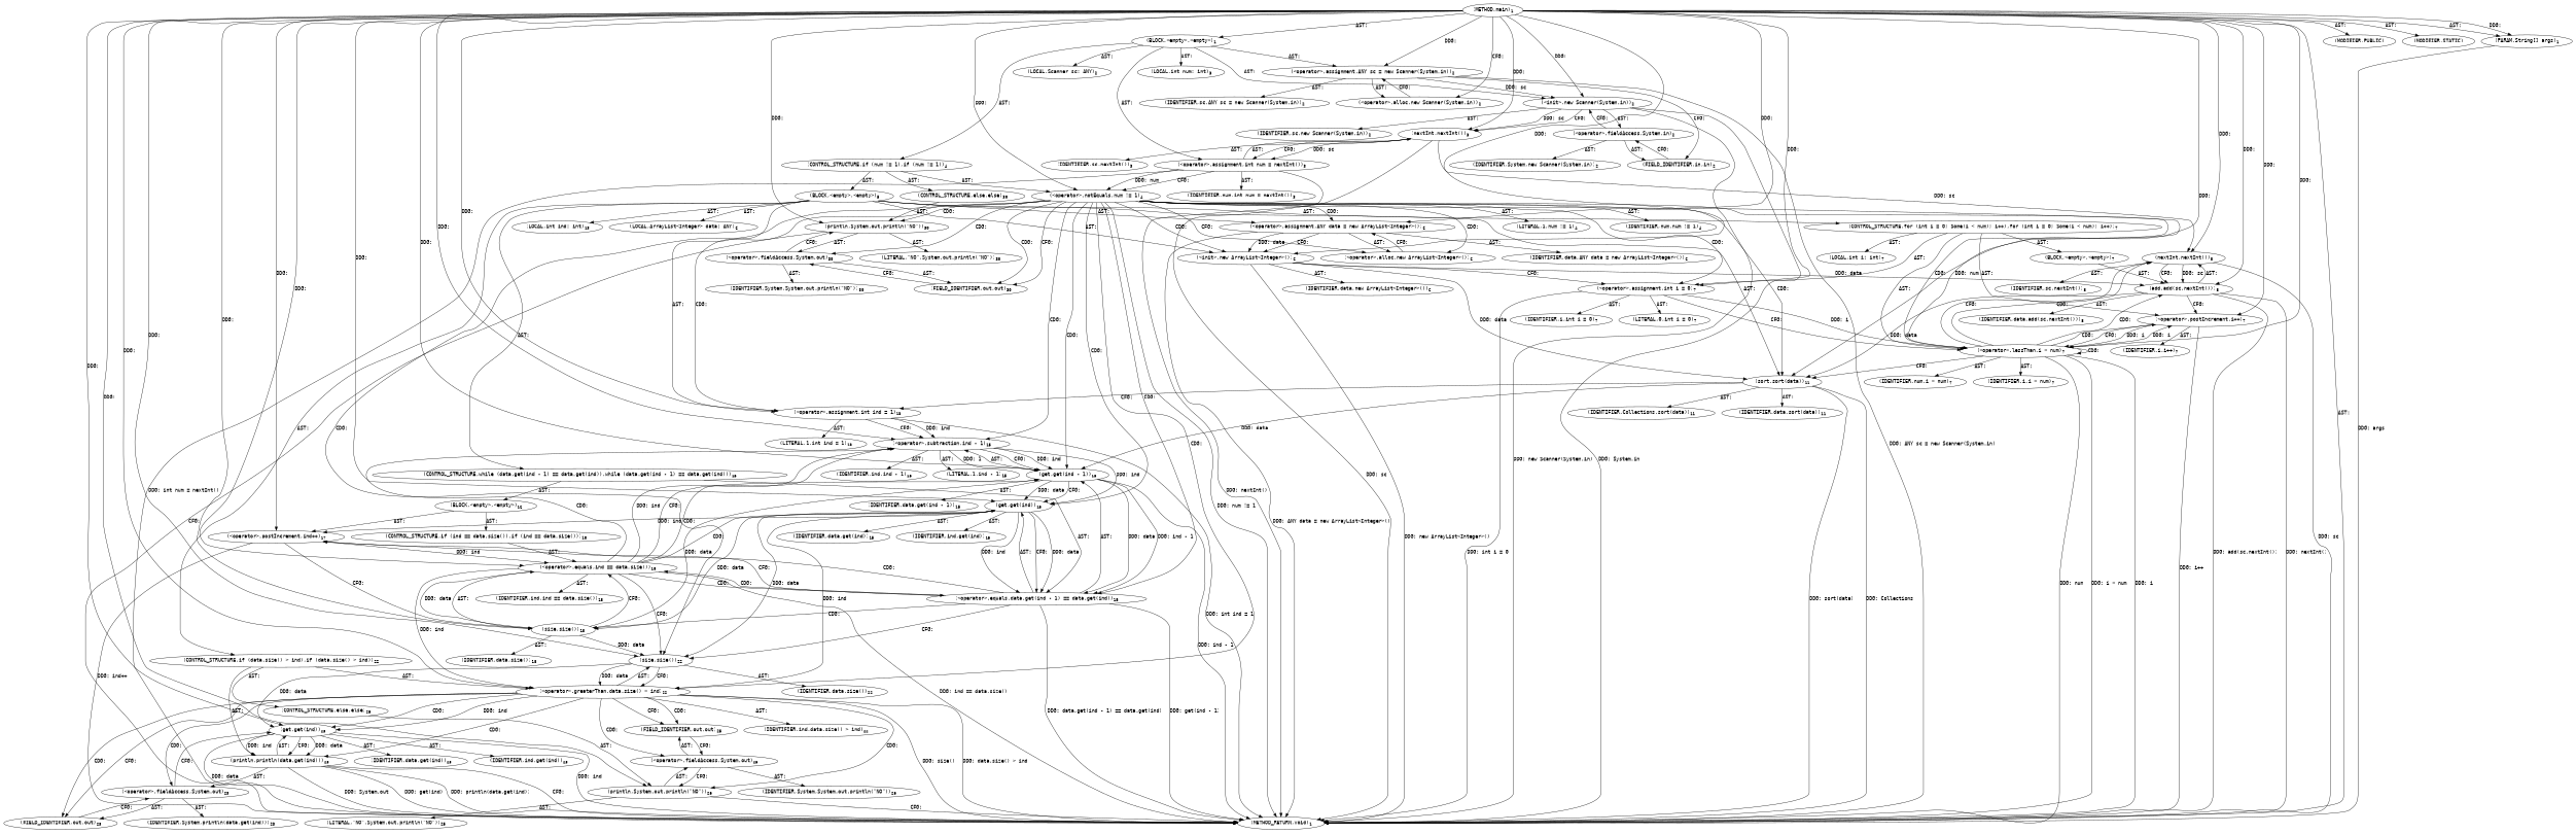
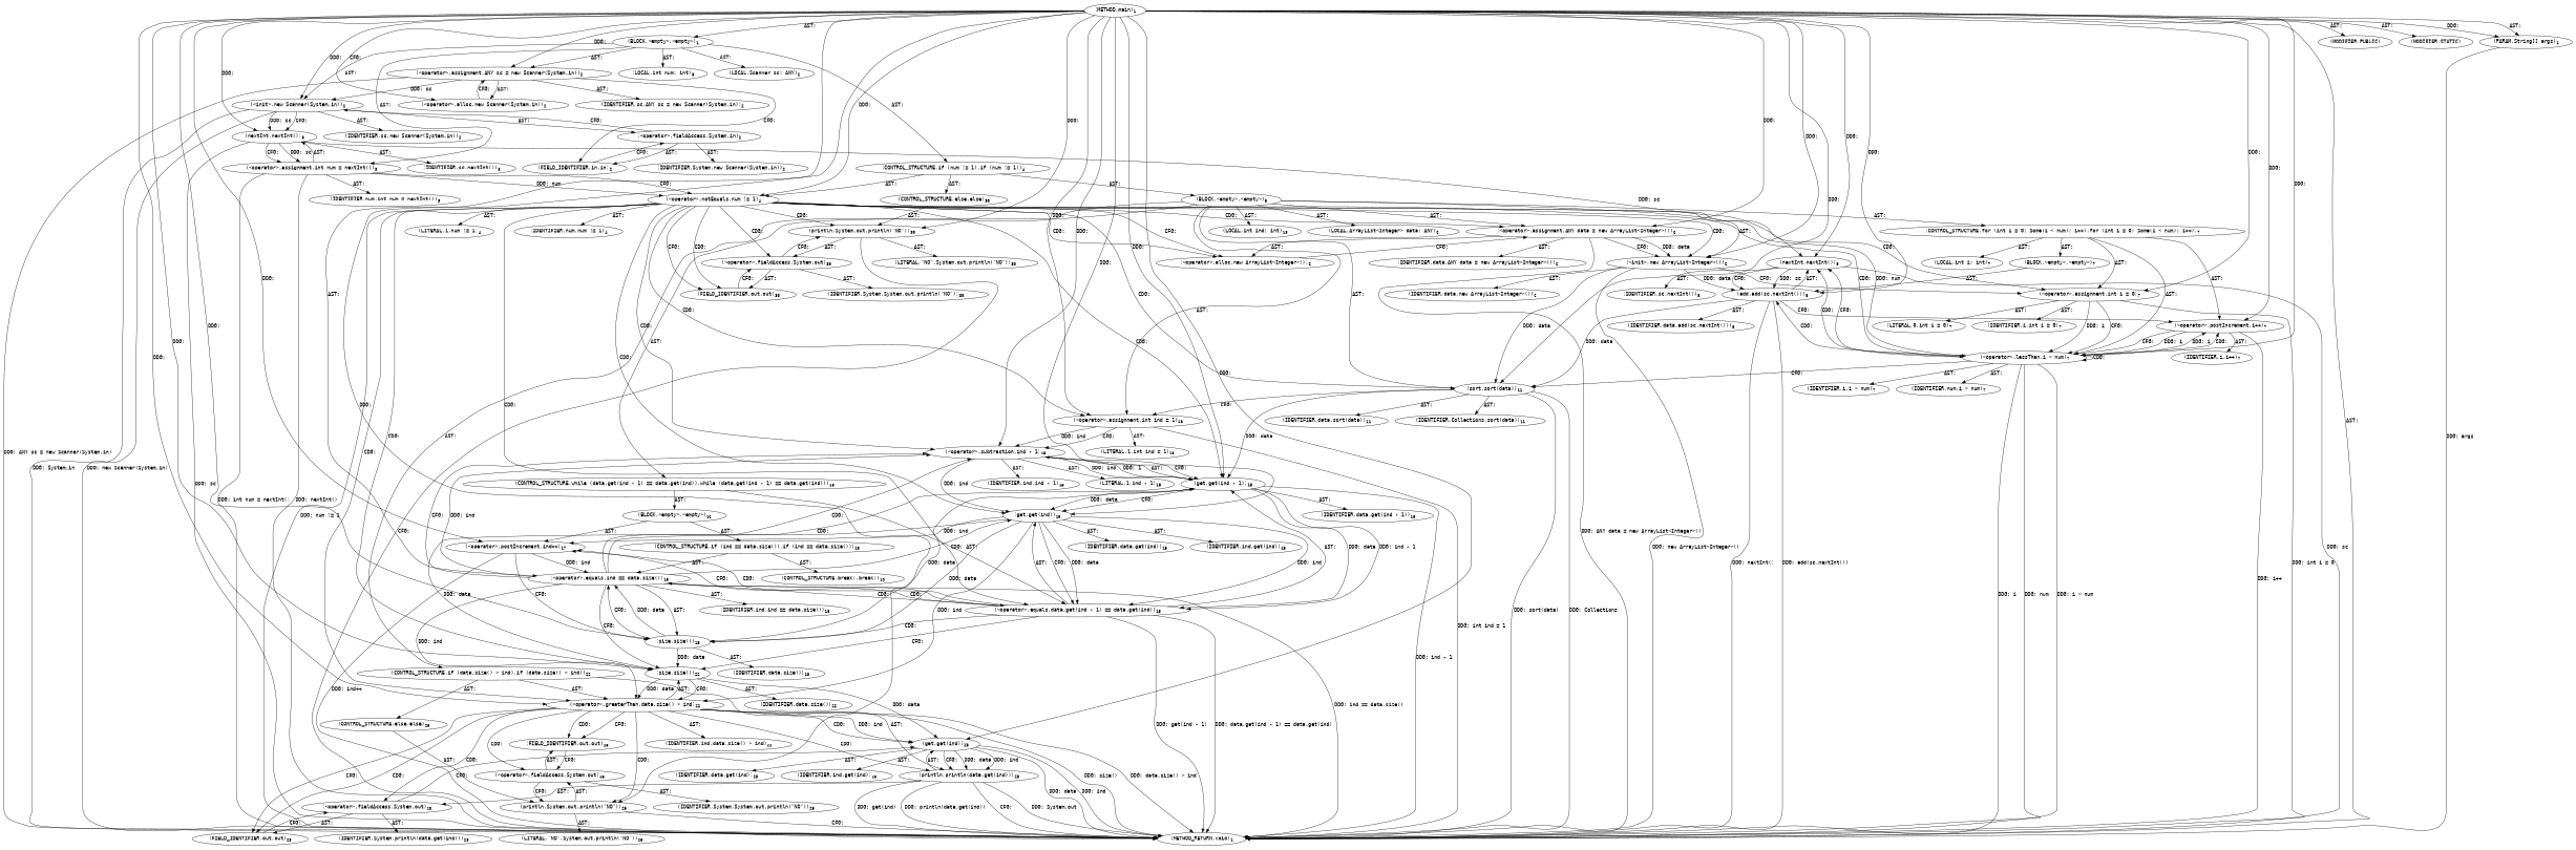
  digraph {
    fontname="DejaVu Sans Mono"
    node [fontname="DejaVu Sans Mono"]
    edge [fontname="DejaVu Sans Mono"]
    n1 [label=<(METHOD,main)<SUB>1</SUB>>]
    n2 [label=<(PARAM,String[] args)<SUB>1</SUB>>]
    n3 [label=<(BLOCK,&lt;empty&gt;,&lt;empty&gt;)<SUB>1</SUB>>]
    n4 [label=<(&lt;operator&gt;.assignment,ANY sc = new Scanner(System.in))<SUB>2</SUB>>]
    n5 [label=<(&lt;operator&gt;.alloc,new Scanner(System.in))<SUB>2</SUB>>]
    n6 [label=<(&lt;init&gt;,new Scanner(System.in))<SUB>2</SUB>>]
    n7 [label=<(nextInt,nextInt())<SUB>3</SUB>>]
    n8 [label=<(&lt;operator&gt;.notEquals,num != 1)<SUB>4</SUB>>]
    n9 [label=<(&lt;operator&gt;.assignment,ANY data = new ArrayList&lt;Integer&gt;())<SUB>6</SUB>>]
    n10 [label=<(&lt;init&gt;,new ArrayList&lt;Integer&gt;())<SUB>6</SUB>>]
    n11 [label=<(&lt;operator&gt;.assignment,int i = 0)<SUB>7</SUB>>]
    n12 [label=<(&lt;operator&gt;.lessThan,i &lt; num)<SUB>7</SUB>>]
    n13 [label=<(&lt;operator&gt;.postIncrement,i++)<SUB>7</SUB>>]
    n14 [label=<(add,add(sc.nextInt()))<SUB>8</SUB>>]
    n15 [label=<(nextInt,nextInt())<SUB>8</SUB>>]
    n16 [label=<(sort,sort(data))<SUB>11</SUB>>]
    n17 [label=<(&lt;operator&gt;.assignment,int ind = 1)<SUB>13</SUB>>]
    n18 [label=<(get,get(ind - 1))<SUB>15</SUB>>]
    n19 [label=<(&lt;operator&gt;.subtraction,ind - 1)<SUB>15</SUB>>]
    n20 [label=<(get,get(ind))<SUB>15</SUB>>]
    n21 [label=<(&lt;operator&gt;.postIncrement,ind++)<SUB>17</SUB>>]
    n22 [label=<(&lt;operator&gt;.equals,ind == data.size())<SUB>18</SUB>>]
    n23 [label=<(size,size())<SUB>18</SUB>>]
    n24 [label=<(&lt;operator&gt;.greaterThan,data.size() &gt; ind)<SUB>22</SUB>>]
    n25 [label=<(size,size())<SUB>22</SUB>>]
    n26 [label=<(get,get(ind))<SUB>23</SUB>>]
    n27 [label=<(println,System.out.println(&quot;NO&quot;))<SUB>25</SUB>>]
    n28 [label=<(println,System.out.println(&quot;NO&quot;))<SUB>30</SUB>>]
    n29 [label=<(MODIFIER,PUBLIC)>]
    n30 [label=<(MODIFIER,STATIC)>]
    n31 [label=<(METHOD_RETURN,void)<SUB>1</SUB>>]
    n32 [label=<(LOCAL,Scanner sc: ANY)<SUB>2</SUB>>]
    n33 [label=<(LOCAL,int num: int)<SUB>3</SUB>>]
    n34 [label=<(&lt;operator&gt;.assignment,int num = nextInt())<SUB>3</SUB>>]
    n35 [label=<(CONTROL_STRUCTURE,if (num != 1),if (num != 1))<SUB>4</SUB>>]
    n36 [label=<(IDENTIFIER,sc,ANY sc = new Scanner(System.in))<SUB>2</SUB>>]
    n37 [label=<(FIELD_IDENTIFIER,in,in)<SUB>2</SUB>>]
    n38 [label=<(IDENTIFIER,sc,new Scanner(System.in))<SUB>2</SUB>>]
    n39 [label=<(&lt;operator&gt;.fieldAccess,System.in)<SUB>2</SUB>>]
    n40 [label=<(IDENTIFIER,sc,nextInt())<SUB>3</SUB>>]
    n41 [label=<(IDENTIFIER,num,num != 1)<SUB>4</SUB>>]
    n42 [label=<(LITERAL,1,num != 1)<SUB>4</SUB>>]
    n43 [label=<(&lt;operator&gt;.alloc,new ArrayList&lt;Integer&gt;())<SUB>6</SUB>>]
    n44 [label=<(&lt;operator&gt;.equals,data.get(ind - 1) == data.get(ind))<SUB>15</SUB>>]
    n45 [label=<(&lt;operator&gt;.fieldAccess,System.out)<SUB>30</SUB>>]
    n46 [label=<(FIELD_IDENTIFIER,out,out)<SUB>30</SUB>>]
    n47 [label=<(IDENTIFIER,data,ANY data = new ArrayList&lt;Integer&gt;())<SUB>6</SUB>>]
    n48 [label=<(IDENTIFIER,data,new ArrayList&lt;Integer&gt;())<SUB>6</SUB>>]
    n49 [label=<(IDENTIFIER,i,int i = 0)<SUB>7</SUB>>]
    n50 [label=<(LITERAL,0,int i = 0)<SUB>7</SUB>>]
    n51 [label=<(IDENTIFIER,i,i &lt; num)<SUB>7</SUB>>]
    n52 [label=<(IDENTIFIER,num,i &lt; num)<SUB>7</SUB>>]
    n53 [label=<(IDENTIFIER,i,i++)<SUB>7</SUB>>]
    n54 [label=<(IDENTIFIER,data,add(sc.nextInt()))<SUB>8</SUB>>]
    n55 [label=<(IDENTIFIER,sc,nextInt())<SUB>8</SUB>>]
    n56 [label=<(IDENTIFIER,Collections,sort(data))<SUB>11</SUB>>]
    n57 [label=<(IDENTIFIER,data,sort(data))<SUB>11</SUB>>]
    n58 [label=<(LITERAL,1,int ind = 1)<SUB>13</SUB>>]
    n59 [label=<(IDENTIFIER,data,get(ind - 1))<SUB>15</SUB>>]
    n60 [label=<(IDENTIFIER,ind,ind - 1)<SUB>15</SUB>>]
    n61 [label=<(LITERAL,1,ind - 1)<SUB>15</SUB>>]
    n62 [label=<(IDENTIFIER,data,get(ind))<SUB>15</SUB>>]
    n63 [label=<(IDENTIFIER,ind,get(ind))<SUB>15</SUB>>]
    n64 [label=<(IDENTIFIER,ind,ind == data.size())<SUB>18</SUB>>]
    n65 [label=<(IDENTIFIER,data,size())<SUB>18</SUB>>]
    n66 [label=<(println,println(data.get(ind)))<SUB>23</SUB>>]
    n67 [label=<(IDENTIFIER,ind,data.size() &gt; ind)<SUB>22</SUB>>]
    n68 [label=<(&lt;operator&gt;.fieldAccess,System.out)<SUB>23</SUB>>]
    n69 [label=<(FIELD_IDENTIFIER,out,out)<SUB>23</SUB>>]
    n70 [label=<(&lt;operator&gt;.fieldAccess,System.out)<SUB>25</SUB>>]
    n71 [label=<(FIELD_IDENTIFIER,out,out)<SUB>25</SUB>>]
    n72 [label=<(IDENTIFIER,data,size())<SUB>22</SUB>>]
    n73 [label=<(IDENTIFIER,data,get(ind))<SUB>23</SUB>>]
    n74 [label=<(IDENTIFIER,ind,get(ind))<SUB>23</SUB>>]
    n75 [label=<(LITERAL,&quot;NO&quot;,System.out.println(&quot;NO&quot;))<SUB>25</SUB>>]
    n76 [label=<(LITERAL,&quot;NO&quot;,System.out.println(&quot;NO&quot;))<SUB>30</SUB>>]
    n77 [label=<(IDENTIFIER,num,int num = nextInt())<SUB>3</SUB>>]
    n78 [label=<(BLOCK,&lt;empty&gt;,&lt;empty&gt;)<SUB>5</SUB>>]
    n79 [label=<(CONTROL_STRUCTURE,else,else)<SUB>30</SUB>>]
    n80 [label=<(IDENTIFIER,System,new Scanner(System.in))<SUB>2</SUB>>]
    n81 [label=<(LOCAL,ArrayList&lt;Integer&gt; data: ANY)<SUB>6</SUB>>]
    n82 [label=<(CONTROL_STRUCTURE,for (int i = 0; Some(i &lt; num); i++),for (int i = 0; Some(i &lt; num); i++))<SUB>7</SUB>>]
    n83 [label=<(LOCAL,int ind: int)<SUB>13</SUB>>]
    n84 [label=<(CONTROL_STRUCTURE,while (data.get(ind - 1) == data.get(ind)),while (data.get(ind - 1) == data.get(ind)))<SUB>15</SUB>>]
    n85 [label=<(CONTROL_STRUCTURE,if (data.size() &gt; ind),if (data.size() &gt; ind))<SUB>22</SUB>>]
    n86 [label=<(IDENTIFIER,System,System.out.println(&quot;NO&quot;))<SUB>30</SUB>>]
    n87 [label=<(LOCAL,int i: int)<SUB>7</SUB>>]
    n88 [label=<(BLOCK,&lt;empty&gt;,&lt;empty&gt;)<SUB>7</SUB>>]
    n89 [label=<(BLOCK,&lt;empty&gt;,&lt;empty&gt;)<SUB>16</SUB>>]
    n90 [label=<(CONTROL_STRUCTURE,else,else)<SUB>25</SUB>>]
    n91 [label=<(CONTROL_STRUCTURE,if (ind == data.size()),if (ind == data.size()))<SUB>18</SUB>>]
+   n92 [label=<(CONTROL_STRUCTURE,break;,break;)<SUB>19</SUB>>]
    n93 [label=<(IDENTIFIER,System,println(data.get(ind)))<SUB>23</SUB>>]
    n94 [label=<(IDENTIFIER,System,System.out.println(&quot;NO&quot;))<SUB>25</SUB>>]
    n1 -> n2 [label="AST: "]
    n1 -> n2 [label="DDG: "]
    n1 -> n3 [label="AST: "]
    n1 -> n4 [label="DDG: "]
    n1 -> n5 [label="CFG: "]
    n1 -> n6 [label="DDG: "]
    n1 -> n7 [label="DDG: "]
    n1 -> n8 [label="DDG: "]
    n1 -> n9 [label="DDG: "]
    n1 -> n10 [label="DDG: "]
    n1 -> n11 [label="DDG: "]
    n1 -> n12 [label="DDG: "]
    n1 -> n13 [label="DDG: "]
    n1 -> n14 [label="DDG: "]
    n1 -> n15 [label="DDG: "]
    n1 -> n16 [label="DDG: "]
    n1 -> n17 [label="DDG: "]
    n1 -> n18 [label="DDG: "]
    n1 -> n19 [label="DDG: "]
    n1 -> n20 [label="DDG: "]
    n1 -> n21 [label="DDG: "]
-   n1 -> n22 [label="DDG: "]
+   n1 -> n22 [label="AST: "]
    n1 -> n23 [label="DDG: "]
    n1 -> n24 [label="DDG: "]
    n1 -> n25 [label="DDG: "]
    n1 -> n26 [label="DDG: "]
    n1 -> n27 [label="DDG: "]
    n1 -> n28 [label="DDG: "]
    n1 -> n29 [label="AST: "]
    n1 -> n30 [label="AST: "]
    n1 -> n31 [label="AST: "]
    n2 -> n31 [label="DDG: args"]
    n3 -> n4 [label="AST: "]
    n3 -> n6 [label="AST: "]
    n3 -> n32 [label="AST: "]
    n3 -> n33 [label="AST: "]
    n3 -> n34 [label="AST: "]
    n3 -> n35 [label="AST: "]
    n4 -> n5 [label="AST: "]
    n4 -> n6 [label="DDG: sc"]
    n4 -> n31 [label="DDG: ANY sc = new Scanner(System.in)"]
    n4 -> n36 [label="AST: "]
    n4 -> n37 [label="CFG: "]
    n5 -> n4 [label="CFG: "]
    n6 -> n7 [label="CFG: "]
    n6 -> n7 [label="DDG: sc"]
    n6 -> n31 [label="DDG: System.in"]
    n6 -> n31 [label="DDG: new Scanner(System.in)"]
    n6 -> n38 [label="AST: "]
    n6 -> n39 [label="AST: "]
    n7 -> n15 [label="DDG: sc"]
    n7 -> n31 [label="DDG: sc"]
    n7 -> n34 [label="CFG: "]
    n7 -> n34 [label="DDG: sc"]
    n7 -> n40 [label="AST: "]
    n8 -> n9 [label="CDG: "]
    n8 -> n10 [label="CDG: "]
    n8 -> n11 [label="CDG: "]
    n8 -> n12 [label="DDG: num"]
    n8 -> n12 [label="CDG: "]
    n8 -> n16 [label="CDG: "]
    n8 -> n17 [label="CDG: "]
    n8 -> n18 [label="CDG: "]
    n8 -> n19 [label="CDG: "]
    n8 -> n20 [label="CDG: "]
    n8 -> n24 [label="CDG: "]
    n8 -> n25 [label="CDG: "]
    n8 -> n28 [label="CDG: "]
    n8 -> n31 [label="DDG: num != 1"]
    n8 -> n41 [label="AST: "]
    n8 -> n42 [label="AST: "]
    n8 -> n43 [label="CFG: "]
    n8 -> n43 [label="CDG: "]
    n8 -> n44 [label="CDG: "]
    n8 -> n45 [label="CDG: "]
    n8 -> n46 [label="CFG: "]
    n8 -> n46 [label="CDG: "]
    n9 -> n10 [label="CFG: "]
    n9 -> n10 [label="DDG: data"]
    n9 -> n31 [label="DDG: ANY data = new ArrayList&lt;Integer&gt;()"]
    n9 -> n43 [label="AST: "]
    n9 -> n47 [label="AST: "]
    n10 -> n11 [label="CFG: "]
    n10 -> n14 [label="DDG: data"]
    n10 -> n16 [label="DDG: data"]
    n10 -> n31 [label="DDG: new ArrayList&lt;Integer&gt;()"]
    n10 -> n48 [label="AST: "]
    n11 -> n12 [label="CFG: "]
    n11 -> n12 [label="DDG: i"]
    n11 -> n31 [label="DDG: int i = 0"]
    n11 -> n49 [label="AST: "]
    n11 -> n50 [label="AST: "]
    n12 -> n12 [label="CDG: "]
    n12 -> n13 [label="DDG: i"]
    n12 -> n13 [label="CDG: "]
    n12 -> n14 [label="CDG: "]
    n12 -> n15 [label="CFG: "]
    n12 -> n15 [label="CDG: "]
    n12 -> n16 [label="CFG: "]
    n12 -> n31 [label="DDG: i"]
    n12 -> n31 [label="DDG: num"]
    n12 -> n31 [label="DDG: i &lt; num"]
    n12 -> n51 [label="AST: "]
    n12 -> n52 [label="AST: "]
    n13 -> n12 [label="CFG: "]
    n13 -> n12 [label="DDG: i"]
    n13 -> n31 [label="DDG: i++"]
    n13 -> n53 [label="AST: "]
    n14 -> n13 [label="CFG: "]
    n14 -> n15 [label="AST: "]
    n14 -> n16 [label="DDG: data"]
    n14 -> n31 [label="DDG: nextInt()"]
    n14 -> n31 [label="DDG: add(sc.nextInt())"]
    n14 -> n54 [label="AST: "]
    n15 -> n14 [label="CFG: "]
    n15 -> n14 [label="DDG: sc"]
    n15 -> n31 [label="DDG: sc"]
    n15 -> n55 [label="AST: "]
    n16 -> n17 [label="CFG: "]
    n16 -> n18 [label="DDG: data"]
    n16 -> n31 [label="DDG: sort(data)"]
    n16 -> n31 [label="DDG: Collections"]
    n16 -> n56 [label="AST: "]
    n16 -> n57 [label="AST: "]
    n17 -> n19 [label="CFG: "]
    n17 -> n19 [label="DDG: ind"]
    n17 -> n31 [label="DDG: int ind = 1"]
    n17 -> n58 [label="AST: "]
    n18 -> n19 [label="AST: "]
    n18 -> n20 [label="CFG: "]
    n18 -> n20 [label="DDG: data"]
    n18 -> n31 [label="DDG: ind - 1"]
    n18 -> n44 [label="DDG: data"]
    n18 -> n44 [label="DDG: ind - 1"]
    n18 -> n59 [label="AST: "]
    n19 -> n18 [label="CFG: "]
    n19 -> n18 [label="DDG: ind"]
    n19 -> n18 [label="DDG: 1"]
    n19 -> n20 [label="DDG: ind"]
    n19 -> n60 [label="AST: "]
    n19 -> n61 [label="AST: "]
    n20 -> n21 [label="DDG: ind"]
    n20 -> n23 [label="DDG: data"]
    n20 -> n24 [label="DDG: ind"]
    n20 -> n25 [label="DDG: data"]
    n20 -> n44 [label="CFG: "]
    n20 -> n44 [label="DDG: data"]
    n20 -> n44 [label="DDG: ind"]
    n20 -> n62 [label="AST: "]
    n20 -> n63 [label="AST: "]
    n21 -> n22 [label="DDG: ind"]
    n21 -> n23 [label="CFG: "]
    n21 -> n31 [label="DDG: ind++"]
    n22 -> n18 [label="CDG: "]
    n22 -> n19 [label="CFG: "]
    n22 -> n19 [label="DDG: ind"]
    n22 -> n19 [label="CDG: "]
    n22 -> n20 [label="CDG: "]
    n22 -> n23 [label="AST: "]
    n22 -> n24 [label="DDG: ind"]
    n22 -> n25 [label="CFG: "]
    n22 -> n31 [label="DDG: ind == data.size()"]
    n22 -> n44 [label="CDG: "]
    n22 -> n64 [label="AST: "]
    n23 -> n18 [label="DDG: data"]
    n23 -> n22 [label="CFG: "]
    n23 -> n22 [label="DDG: data"]
    n23 -> n25 [label="DDG: data"]
    n23 -> n65 [label="AST: "]
    n24 -> n25 [label="AST: "]
    n24 -> n26 [label="DDG: ind"]
    n24 -> n26 [label="CDG: "]
    n24 -> n27 [label="CDG: "]
    n24 -> n31 [label="DDG: size()"]
    n24 -> n31 [label="DDG: data.size() &gt; ind"]
    n24 -> n66 [label="CDG: "]
    n24 -> n67 [label="AST: "]
    n24 -> n68 [label="CDG: "]
    n24 -> n69 [label="CFG: "]
    n24 -> n69 [label="CDG: "]
    n24 -> n70 [label="CDG: "]
    n24 -> n71 [label="CFG: "]
    n24 -> n71 [label="CDG: "]
    n25 -> n24 [label="CFG: "]
    n25 -> n24 [label="DDG: data"]
    n25 -> n26 [label="DDG: data"]
    n25 -> n72 [label="AST: "]
    n26 -> n31 [label="DDG: data"]
    n26 -> n31 [label="DDG: ind"]
    n26 -> n66 [label="CFG: "]
    n26 -> n66 [label="DDG: data"]
    n26 -> n66 [label="DDG: ind"]
    n26 -> n73 [label="AST: "]
    n26 -> n74 [label="AST: "]
    n27 -> n31 [label="CFG: "]
    n27 -> n70 [label="AST: "]
    n27 -> n75 [label="AST: "]
    n28 -> n31 [label="CFG: "]
    n28 -> n45 [label="AST: "]
    n28 -> n76 [label="AST: "]
    n34 -> n7 [label="AST: "]
    n34 -> n8 [label="CFG: "]
    n34 -> n8 [label="DDG: num"]
    n34 -> n31 [label="DDG: nextInt()"]
    n34 -> n31 [label="DDG: int num = nextInt()"]
    n34 -> n77 [label="AST: "]
    n35 -> n8 [label="AST: "]
    n35 -> n78 [label="AST: "]
    n35 -> n79 [label="AST: "]
    n37 -> n39 [label="CFG: "]
    n39 -> n6 [label="CFG: "]
    n39 -> n37 [label="AST: "]
    n39 -> n80 [label="AST: "]
    n43 -> n9 [label="CFG: "]
    n44 -> n18 [label="AST: "]
    n44 -> n20 [label="AST: "]
    n44 -> n21 [label="CFG: "]
    n44 -> n21 [label="CDG: "]
    n44 -> n22 [label="CDG: "]
    n44 -> n23 [label="CDG: "]
    n44 -> n25 [label="CFG: "]
    n44 -> n31 [label="DDG: get(ind - 1)"]
    n44 -> n31 [label="DDG: data.get(ind - 1) == data.get(ind)"]
    n45 -> n28 [label="CFG: "]
    n45 -> n46 [label="AST: "]
    n45 -> n86 [label="AST: "]
    n46 -> n45 [label="CFG: "]
    n66 -> n26 [label="AST: "]
    n66 -> n31 [label="CFG: "]
    n66 -> n31 [label="DDG: System.out"]
    n66 -> n31 [label="DDG: get(ind)"]
    n66 -> n31 [label="DDG: println(data.get(ind))"]
    n66 -> n68 [label="AST: "]
    n68 -> n26 [label="CFG: "]
    n68 -> n69 [label="AST: "]
    n68 -> n93 [label="AST: "]
    n69 -> n68 [label="CFG: "]
    n70 -> n27 [label="CFG: "]
    n70 -> n71 [label="AST: "]
    n70 -> n94 [label="AST: "]
    n71 -> n70 [label="CFG: "]
    n78 -> n9 [label="AST: "]
    n78 -> n10 [label="AST: "]
    n78 -> n16 [label="AST: "]
    n78 -> n17 [label="AST: "]
    n78 -> n81 [label="AST: "]
    n78 -> n82 [label="AST: "]
    n78 -> n83 [label="AST: "]
    n78 -> n84 [label="AST: "]
    n78 -> n85 [label="AST: "]
    n79 -> n28 [label="AST: "]
    n82 -> n11 [label="AST: "]
    n82 -> n12 [label="AST: "]
    n82 -> n13 [label="AST: "]
    n82 -> n87 [label="AST: "]
    n82 -> n88 [label="AST: "]
    n84 -> n44 [label="AST: "]
    n84 -> n89 [label="AST: "]
    n85 -> n24 [label="AST: "]
    n85 -> n66 [label="AST: "]
    n85 -> n90 [label="AST: "]
    n88 -> n14 [label="AST: "]
    n89 -> n21 [label="AST: "]
    n89 -> n91 [label="AST: "]
    n90 -> n27 [label="AST: "]
    n91 -> n22 [label="AST: "]
+   n91 -> n92 [label="AST: "]
  }
